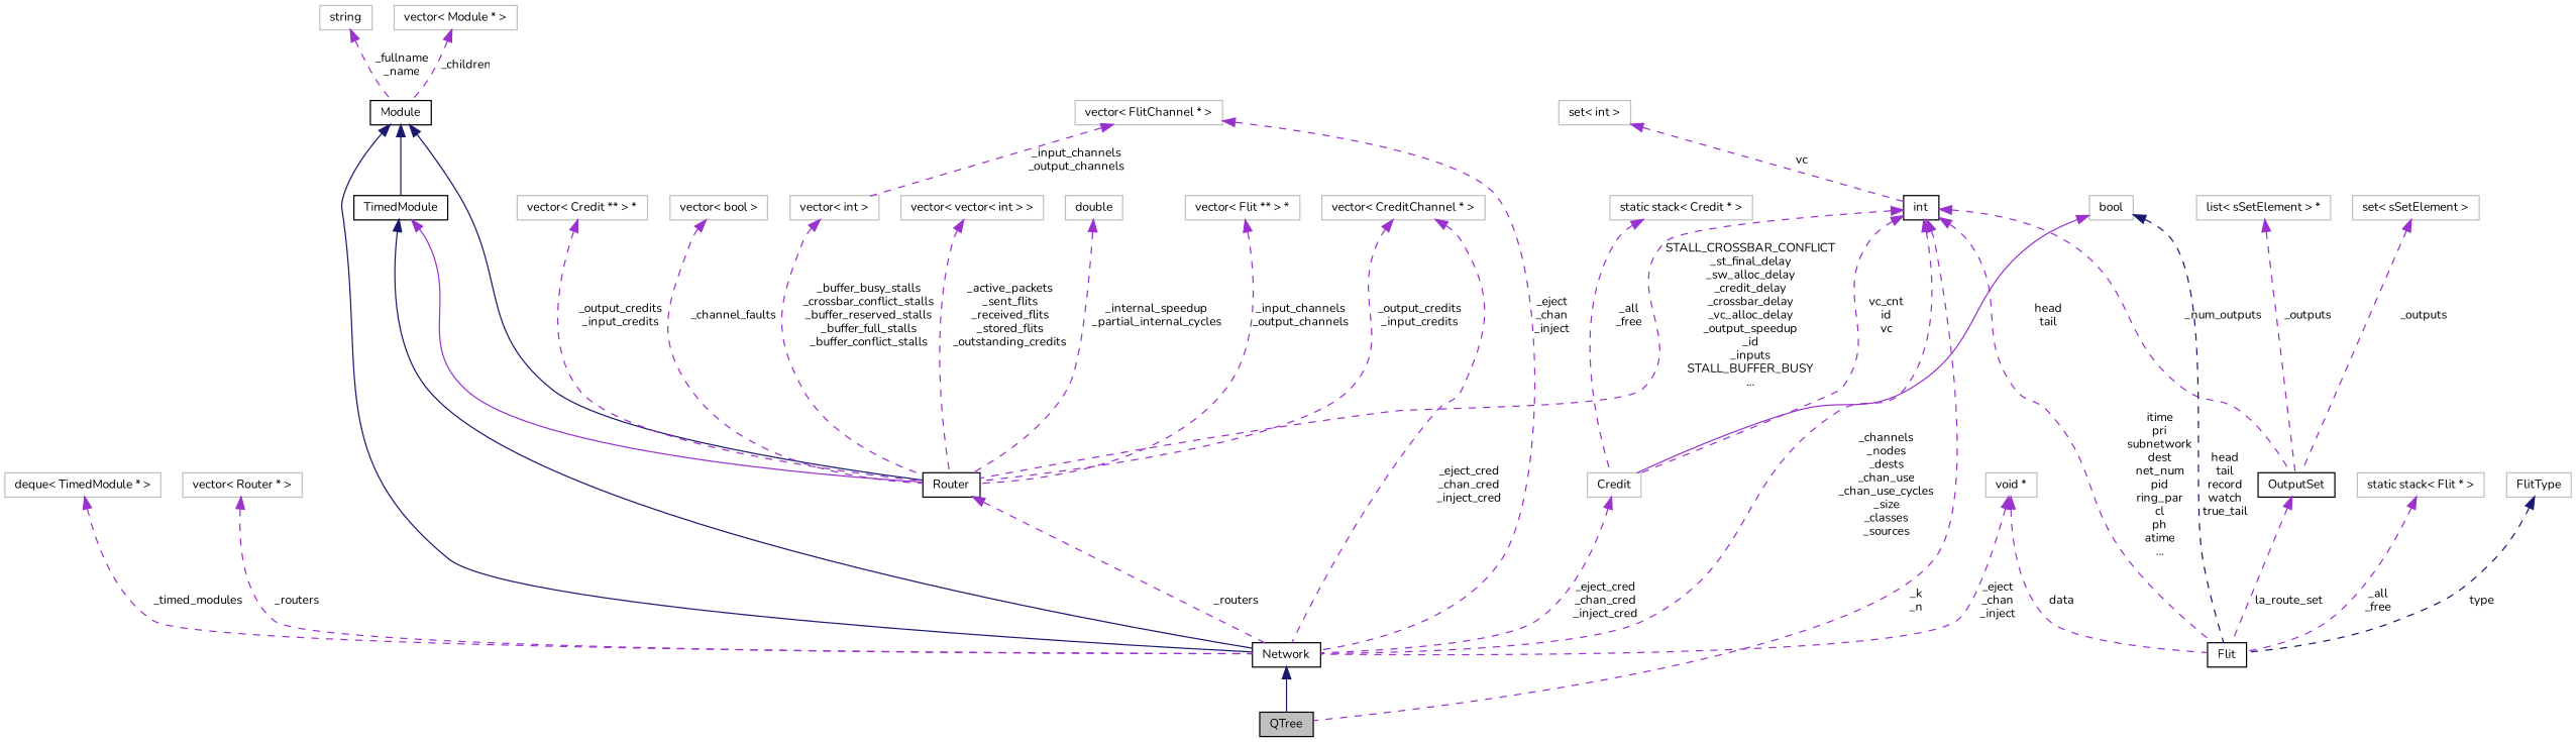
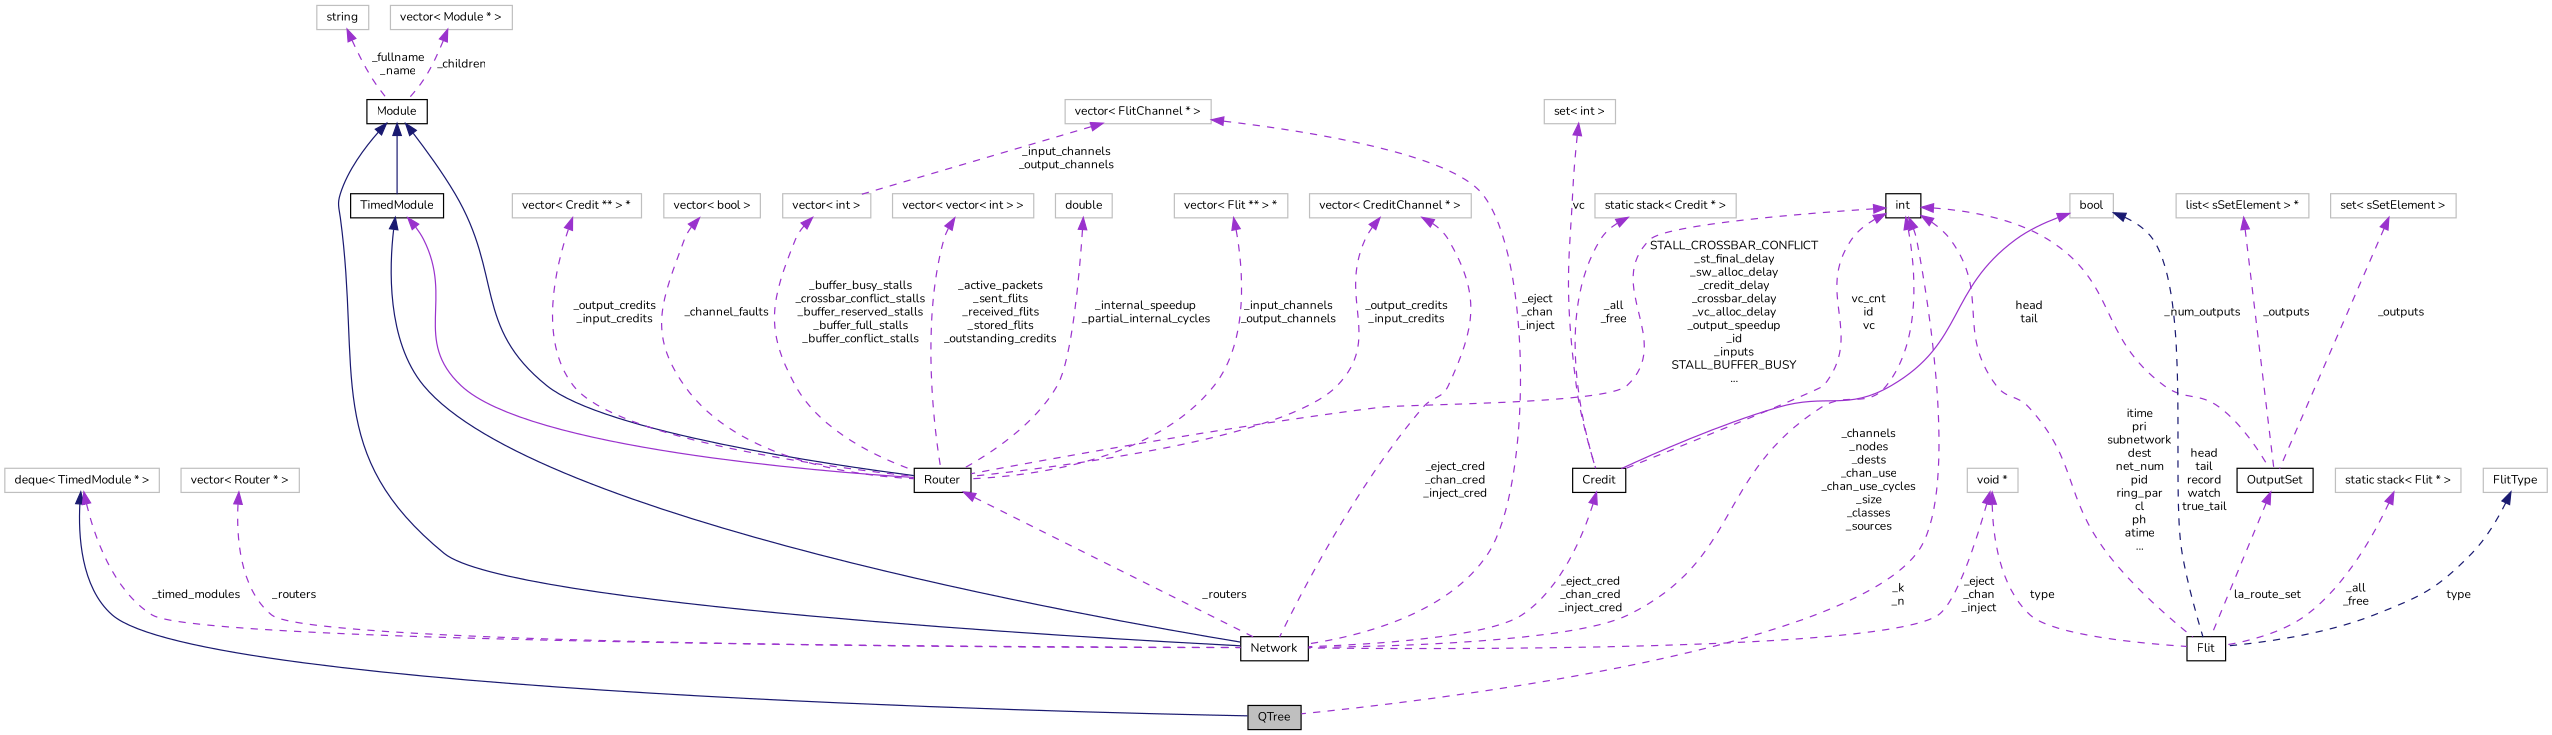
  digraph {
    fontname=Nunito
    rankdir=TB
    node [color=grey75 fontname=Nunito fontsize=10 shape=record]
    edge [color=darkorchid3 dir=back fontname=Nunito fontsize=10 labelfontname=FreeSans labelfontsize=10 style=dashed]
    n1 [color=black fillcolor=grey75 fontcolor=black height=0.2 label=QTree style=filled width=0.4]
    n2 [color=black height=0.2 label=Network width=0.4]
    n3 [color=black height=0.2 label=TimedModule width=0.4]
    n4 [color=black height=0.2 label=Router width=0.4]
    n5 [color=black height=0.2 label=Module width=0.4]
    n6 [height=0.2 label=string width=0.4]
    n7 [height=0.2 label="vector\< Module * \>" width=0.4]
    n8 [height=0.2 label="vector\< FlitChannel * \>" width=0.4]
    n9 [height=0.2 label="vector\< int \>" width=0.4]
    n10 [height=0.2 label="deque\< TimedModule * \>" width=0.4]
-   n11 [height=0.2 label=Credit width=0.4]
+   n11 [color=black height=0.2 label=Credit width=0.4]
    n12 [height=0.2 label="static stack\< Credit * \>" width=0.4]
    n13 [height=0.2 label="set\< int \>" width=0.4]
    n14 [color=black height=0.2 label=int width=0.4]
    n15 [color=black height=0.2 label=Flit width=0.4]
    n16 [color=black height=0.2 label=OutputSet width=0.4]
    n17 [height=0.2 label=bool width=0.4]
    n18 [height=0.2 label="vector\< vector\< int \> \>" width=0.4]
    n19 [height=0.2 label=double width=0.4]
    n20 [height=0.2 label="vector\< Flit ** \> *" width=0.4]
    n21 [height=0.2 label="vector\< CreditChannel * \>" width=0.4]
    n22 [height=0.2 label="vector\< Credit ** \> *" width=0.4]
    n23 [height=0.2 label="vector\< bool \>" width=0.4]
    n24 [height=0.2 label="vector\< Router * \>" width=0.4]
    n25 [height=0.2 label="static stack\< Flit * \>" width=0.4]
    n26 [height=0.2 label="list\< sSetElement \> *" width=0.4]
    n27 [height=0.2 label="set\< sSetElement \>" width=0.4]
    n28 [height=0.2 label=FlitType width=0.4]
    n29 [height=0.2 label="void *" width=0.4]
-   n2 -> n1 [color=midnightblue style=solid]
+   n10 -> n1 [color=midnightblue style=solid]
    n3 -> n2 [color=midnightblue style=solid]
    n3 -> n4 [style=solid]
    n4 -> n2 [label=_routers]
    n5 -> n2 [color=midnightblue style=solid]
    n5 -> n3 [color=midnightblue style=solid]
    n5 -> n4 [color=midnightblue style=solid]
    n6 -> n5 [label="_fullname\n_name"]
    n7 -> n5 [label=_children]
    n8 -> n2 [label="_eject\n_chan\n_inject"]
    n8 -> n9 [label="_input_channels\n_output_channels"]
    n9 -> n4 [label="_buffer_busy_stalls\n_crossbar_conflict_stalls\n_buffer_reserved_stalls\n_buffer_full_stalls\n_buffer_conflict_stalls"]
    n10 -> n2 [label=_timed_modules]
    n11 -> n2 [label="_eject_cred\n_chan_cred\n_inject_cred"]
    n12 -> n11 [label="_all\n_free"]
-   n13 -> n14 [label=vc]
+   n13 -> n11 [label=vc]
    n14 -> n1 [label="_k\n_n"]
    n14 -> n2 [label="_channels\n_nodes\n_dests\n_chan_use\n_chan_use_cycles\n_size\n_classes\n_sources"]
    n14 -> n4 [label="STALL_CROSSBAR_CONFLICT\n_st_final_delay\n_sw_alloc_delay\n_credit_delay\n_crossbar_delay\n_vc_alloc_delay\n_output_speedup\n_id\n_inputs\nSTALL_BUFFER_BUSY\n..."]
    n14 -> n11 [label="vc_cnt\nid\nvc"]
    n14 -> n15 [label="itime\npri\nsubnetwork\ndest\nnet_num\npid\nring_par\ncl\nph\natime\n..."]
    n14 -> n16 [label=_num_outputs]
    n16 -> n15 [label=la_route_set]
    n17 -> n11 [label="head\ntail" style=solid]
    n17 -> n15 [color=midnightblue label="head\ntail\nrecord\nwatch\ntrue_tail"]
    n18 -> n4 [label="_active_packets\n_sent_flits\n_received_flits\n_stored_flits\n_outstanding_credits"]
    n19 -> n4 [label="_internal_speedup\n_partial_internal_cycles"]
    n20 -> n4 [label="_input_channels\n_output_channels"]
    n21 -> n2 [label="_eject_cred\n_chan_cred\n_inject_cred"]
    n21 -> n4 [label="_output_credits\n_input_credits"]
    n22 -> n4 [label="_output_credits\n_input_credits"]
    n23 -> n4 [label=_channel_faults]
    n24 -> n2 [label=_routers]
    n25 -> n15 [label="_all\n_free"]
    n26 -> n16 [label=_outputs]
    n27 -> n16 [label=_outputs]
    n28 -> n15 [color=midnightblue label=type]
    n29 -> n2 [label="_eject\n_chan\n_inject"]
-   n29 -> n15 [label=data]
+   n29 -> n15 [label=type]
  }
